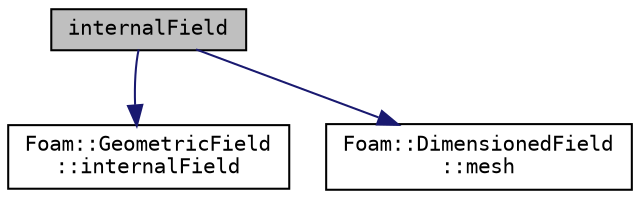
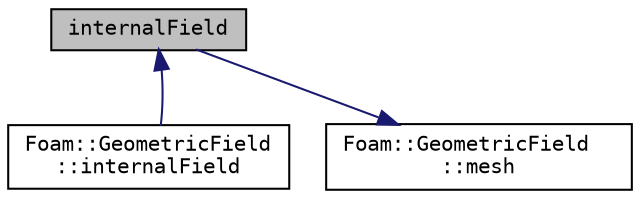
  digraph {
    fontname="DejaVu Sans Mono"
    rankdir=TB
    node [color=black fontname="DejaVu Sans Mono" fontsize=10 shape=record]
    edge [color=midnightblue fontname="DejaVu Sans Mono" fontsize=10 labelfontname=FreeSans labelfontsize=10 style=solid]
    n1 [fillcolor=grey75 fontcolor=black height=0.2 label=internalField style=filled width=0.4]
    n2 [height=0.2 label="Foam::GeometricField\l::internalField" width=0.4]
-   n3 [height=0.2 label="Foam::DimensionedField\l::mesh" width=0.4]
-   n1 -> n2
+   n3 [height=0.2 label="Foam::GeometricField\l::mesh" width=0.4]
+   n2 -> n1
    n1 -> n3
  }
